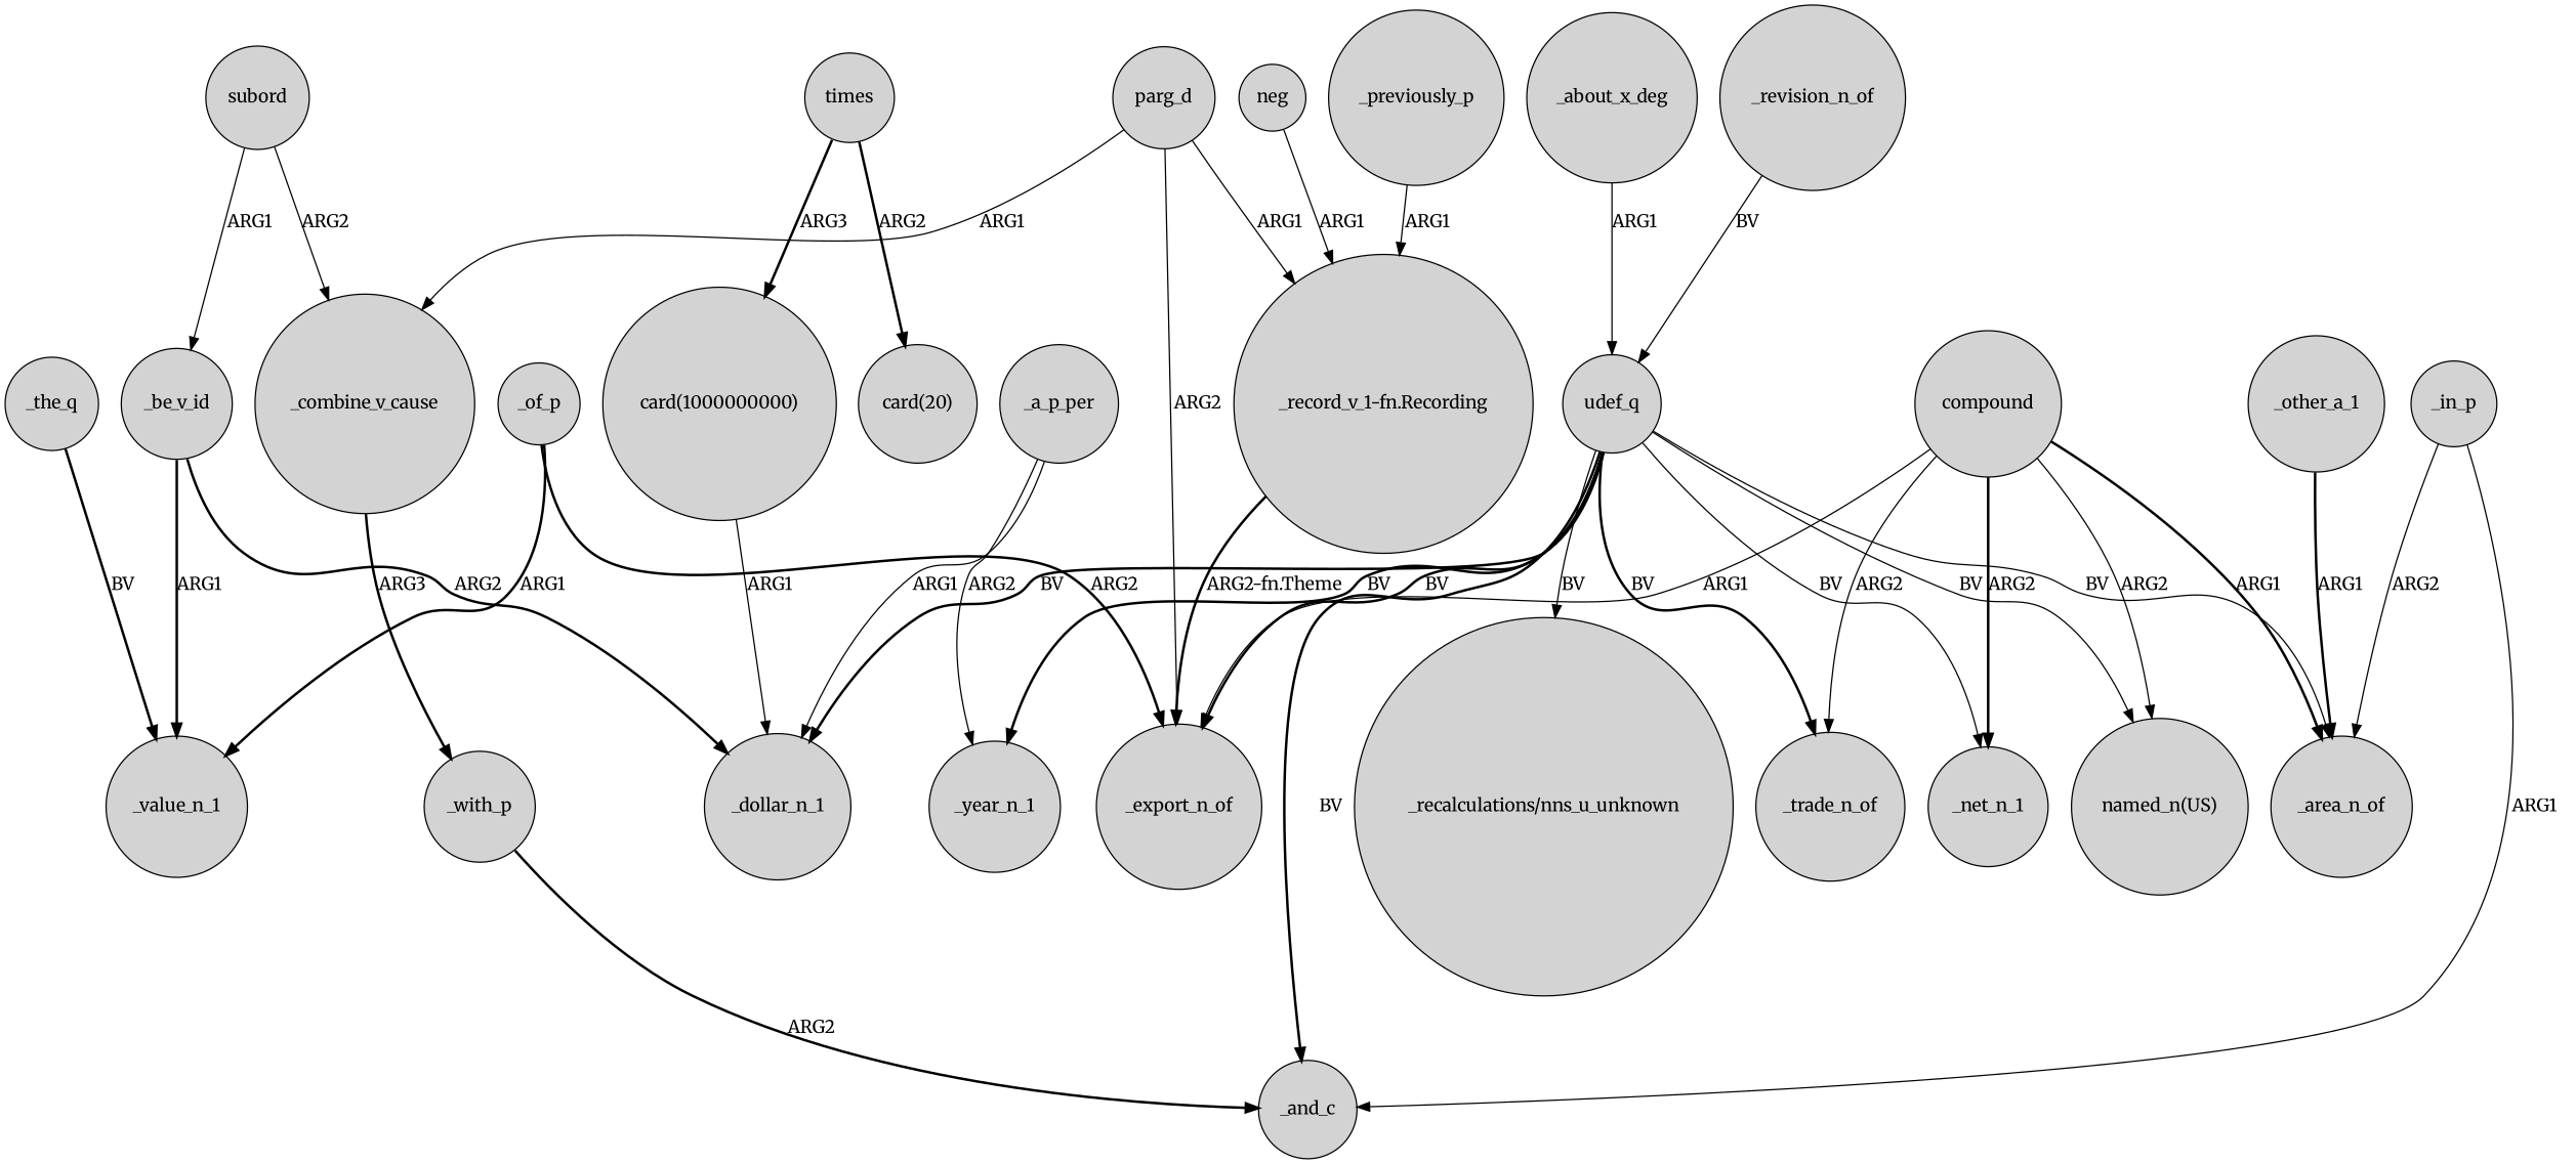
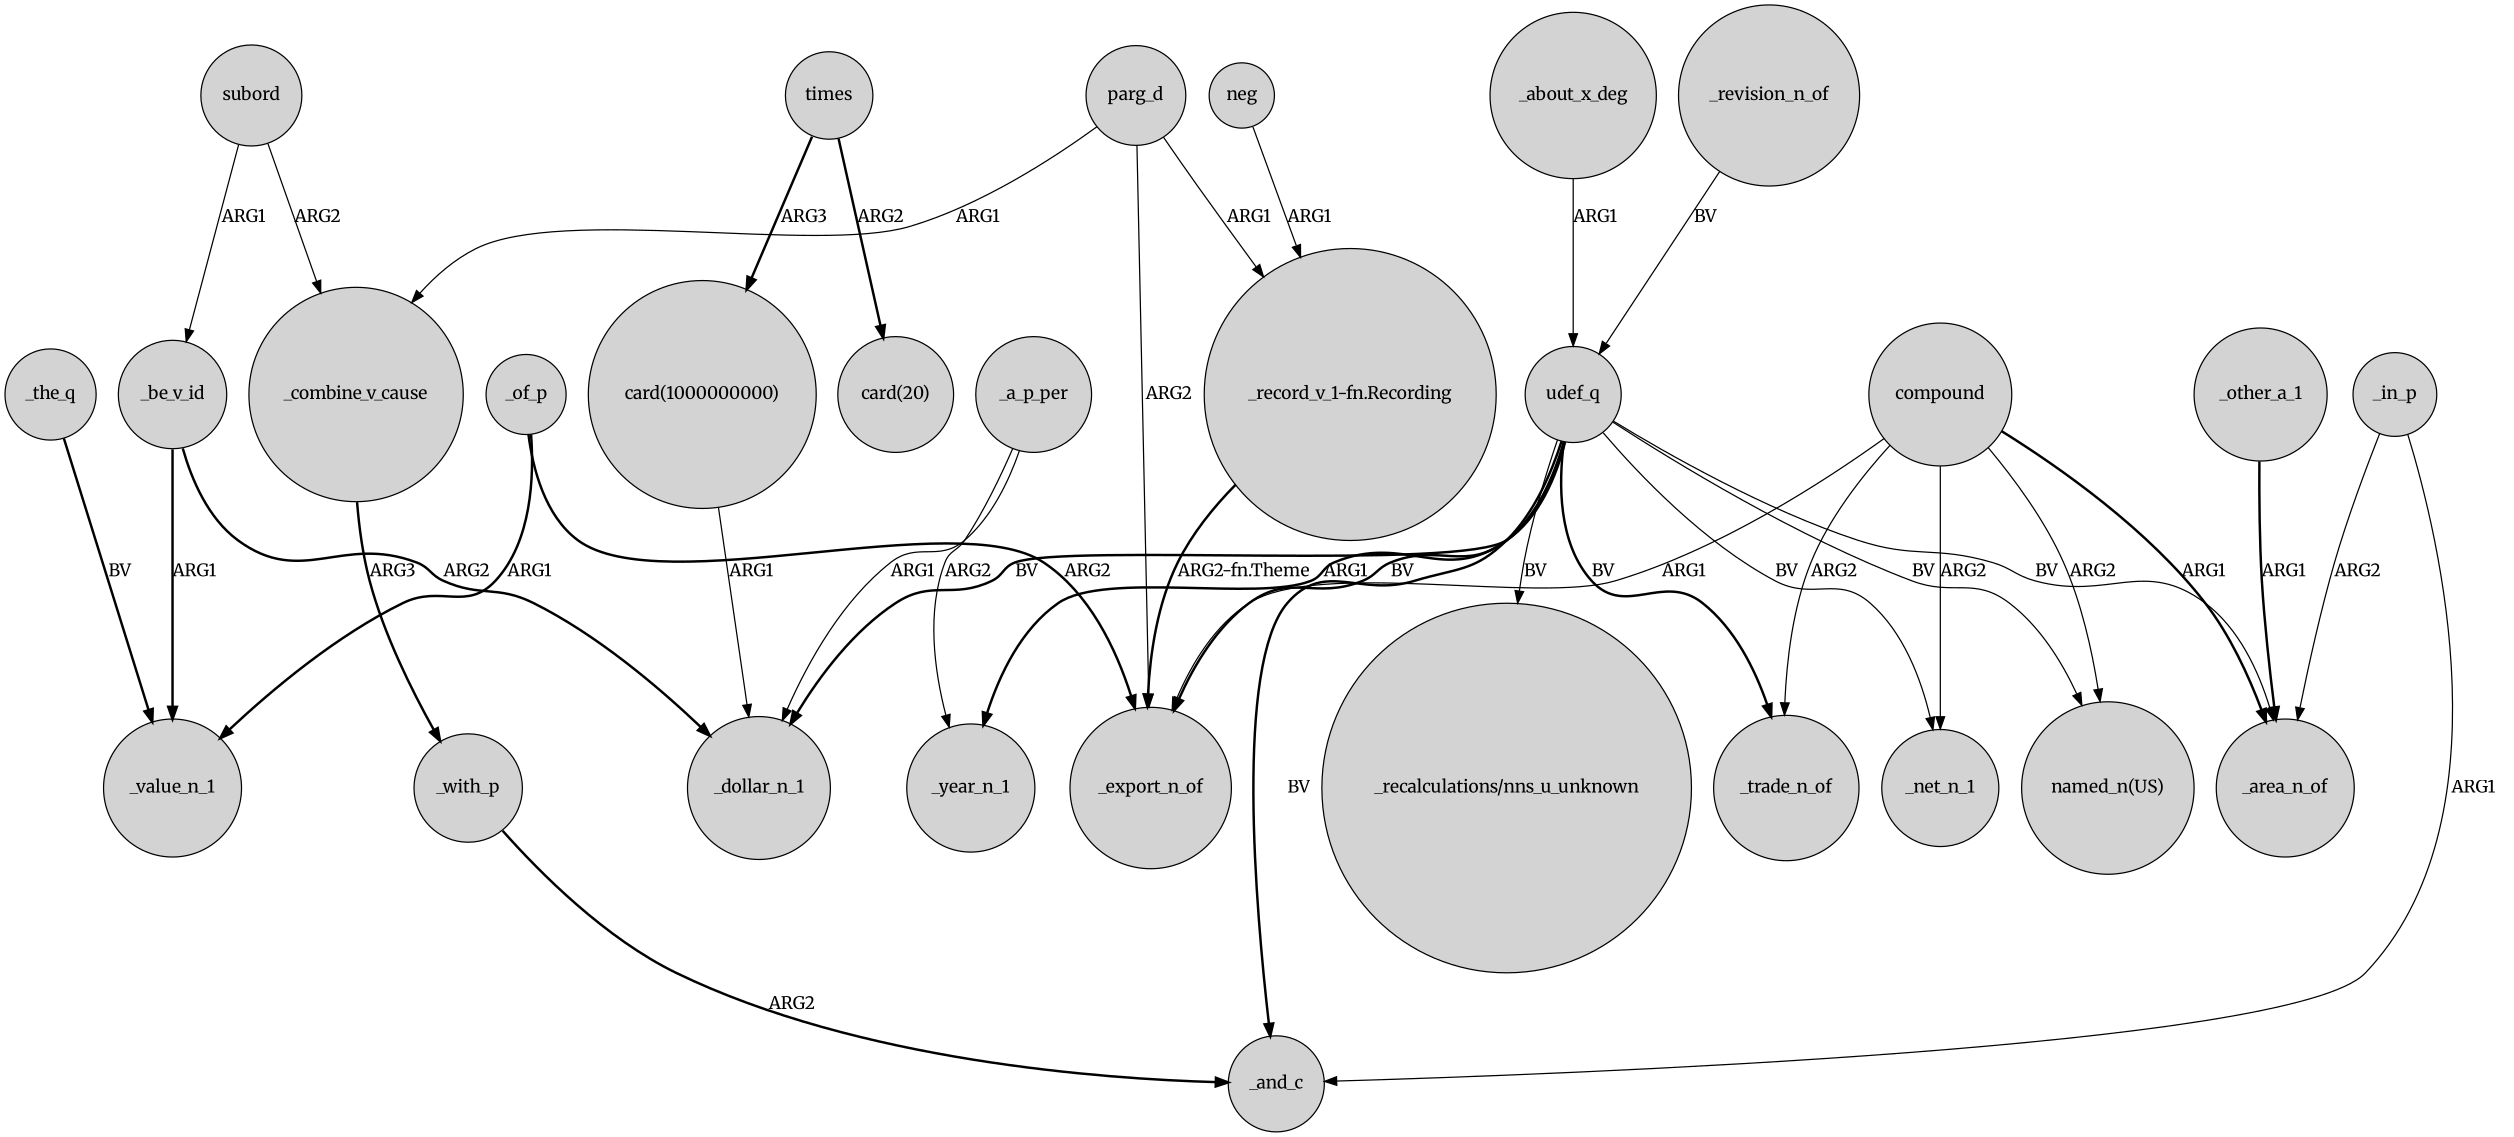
  digraph {
    fontname=Merriweather
    node [fontname=Merriweather shape=circle style=filled]
    edge [fontname=Merriweather style=solid]
    _with_p
    _and_c
    udef_q
    _trade_n_of
    "named_n(US)"
    _year_n_1
    _export_n_of
    _dollar_n_1
    "_recalculations/nns_u_unknown"
    _area_n_of
    _net_n_1
    _revision_n_of
    subord
    _be_v_id
    _combine_v_cause
    _value_n_1
    _a_p_per
    _of_p
    _about_x_deg
    "_record_v_1-fn.Recording"
    compound
    times
    "card(1000000000)"
    "card(20)"
    parg_d
    _other_a_1
    _in_p
-   _previously_p
    _the_q
    neg
    _with_p -> _and_c [label=ARG2 style=bold]
    udef_q -> _and_c [label=BV style=bold]
    udef_q -> _trade_n_of [label=BV style=bold]
    udef_q -> "named_n(US)" [label=BV]
-   udef_q -> _year_n_1 [label=BV style=bold]
+   udef_q -> _year_n_1 [label=ARG1 style=bold]
    udef_q -> _export_n_of [label=BV style=bold]
    udef_q -> _dollar_n_1 [label=BV style=bold]
    udef_q -> "_recalculations/nns_u_unknown" [label=BV]
    udef_q -> _area_n_of [label=BV]
    udef_q -> _net_n_1 [label=BV]
    _revision_n_of -> udef_q [label=BV]
    subord -> _be_v_id [label=ARG1]
    subord -> _combine_v_cause [label=ARG2]
    _be_v_id -> _dollar_n_1 [label=ARG2 style=bold]
    _be_v_id -> _value_n_1 [label=ARG1 style=bold]
    _combine_v_cause -> _with_p [label=ARG3 style=bold]
    _a_p_per -> _year_n_1 [label=ARG2]
    _a_p_per -> _dollar_n_1 [label=ARG1]
    _of_p -> _export_n_of [label=ARG2 style=bold]
    _of_p -> _value_n_1 [label=ARG1 style=bold]
    _about_x_deg -> udef_q [label=ARG1]
    "_record_v_1-fn.Recording" -> _export_n_of [label="ARG2-fn.Theme" style=bold]
    compound -> _trade_n_of [label=ARG2]
    compound -> "named_n(US)" [label=ARG2]
    compound -> _export_n_of [label=ARG1]
    compound -> _area_n_of [label=ARG1 style=bold]
-   compound -> _net_n_1 [label=ARG2 style=bold]
+   compound -> _net_n_1 [label=ARG2]
    times -> "card(1000000000)" [label=ARG3 style=bold]
    times -> "card(20)" [label=ARG2 style=bold]
    "card(1000000000)" -> _dollar_n_1 [label=ARG1]
    parg_d -> _export_n_of [label=ARG2]
    parg_d -> _combine_v_cause [label=ARG1]
    parg_d -> "_record_v_1-fn.Recording" [label=ARG1]
    _other_a_1 -> _area_n_of [label=ARG1 style=bold]
    _in_p -> _and_c [label=ARG1]
    _in_p -> _area_n_of [label=ARG2]
-   _previously_p -> "_record_v_1-fn.Recording" [label=ARG1]
    _the_q -> _value_n_1 [label=BV style=bold]
    neg -> "_record_v_1-fn.Recording" [label=ARG1]
  }
